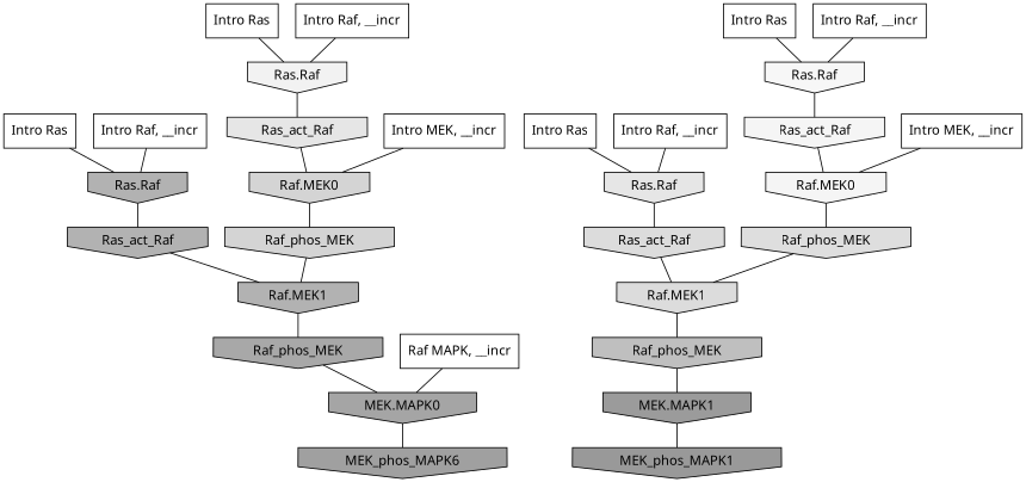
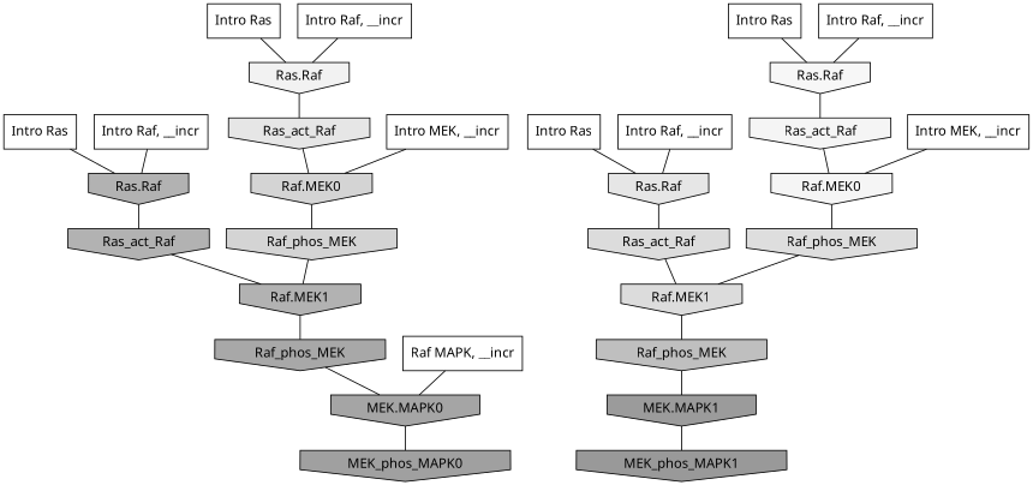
  digraph {
    rankdir=TB
    ranksep=0.30
    node [fillcolor="0.000 0.000 1.000" fontname="CMU Serif" shape=invhouse style=filled]
    edge [color="0.000 0.000 0.000" dir=none fontname="CMU Serif"]
    n1 [label="Intro Ras" shape=rectangle]
    n2 [fillcolor="0.000 0.000 0.699" label="Ras.Raf"]
    n3 [fillcolor="0.000 0.000 0.698" label=Ras_act_Raf]
    n4 [label="Intro Ras" shape=rectangle]
    n5 [fillcolor="0.000 0.000 0.949" label="Ras.Raf"]
    n6 [fillcolor="0.000 0.000 0.900" label=Ras_act_Raf]
    n7 [label="Intro Ras" shape=rectangle]
    n8 [fillcolor="0.000 0.000 0.901" label="Ras.Raf"]
    n9 [fillcolor="0.000 0.000 0.860" label=Ras_act_Raf]
    n10 [label="Intro Ras" shape=rectangle]
    n11 [fillcolor="0.000 0.000 0.965" label="Ras.Raf"]
    n12 [fillcolor="0.000 0.000 0.960" label=Ras_act_Raf]
    n13 [label="Intro Raf, __incr" shape=rectangle]
    n14 [label="Intro Raf, __incr" shape=rectangle]
    n15 [label="Intro Raf, __incr" shape=rectangle]
    n16 [label="Intro Raf, __incr" shape=rectangle]
    n17 [label="Intro MEK, __incr" shape=rectangle]
    n18 [fillcolor="0.000 0.000 0.960" label="Raf.MEK0"]
    n19 [fillcolor="0.000 0.000 0.870" label=Raf_phos_MEK]
    n20 [label="Intro MEK, __incr" shape=rectangle]
    n21 [fillcolor="0.000 0.000 0.831" label="Raf.MEK0"]
    n22 [fillcolor="0.000 0.000 0.830" label=Raf_phos_MEK]
    n23 [label="Raf MAPK, __incr" shape=rectangle]
    n24 [fillcolor="0.000 0.000 0.646" label="MEK.MAPK0"]
-   n25 [fillcolor="0.000 0.000 0.626" label=MEK_phos_MAPK6]
+   n25 [fillcolor="0.000 0.000 0.626" label=MEK_phos_MAPK0]
    n26 [fillcolor="0.000 0.000 0.860" label="Raf.MEK1"]
    n27 [fillcolor="0.000 0.000 0.748" label=Raf_phos_MEK]
    n28 [fillcolor="0.000 0.000 0.607" label="MEK.MAPK1"]
    n29 [fillcolor="0.000 0.000 0.698" label="Raf.MEK1"]
    n30 [fillcolor="0.000 0.000 0.658" label=Raf_phos_MEK]
    n31 [fillcolor="0.000 0.000 0.600" label=MEK_phos_MAPK1]
    n1 -> n2
    n2 -> n3
    n3 -> n29
    n4 -> n5
    n5 -> n6
    n6 -> n21
    n7 -> n8
    n8 -> n9
    n9 -> n26
    n10 -> n11
    n11 -> n12
    n12 -> n18
    n13 -> n8
    n14 -> n5
    n15 -> n11
    n16 -> n2
    n17 -> n18
    n18 -> n19
    n19 -> n26
    n20 -> n21
    n21 -> n22
    n22 -> n29
    n23 -> n24
    n24 -> n25
    n26 -> n27
    n27 -> n28
    n28 -> n31
    n29 -> n30
    n30 -> n24
  }
